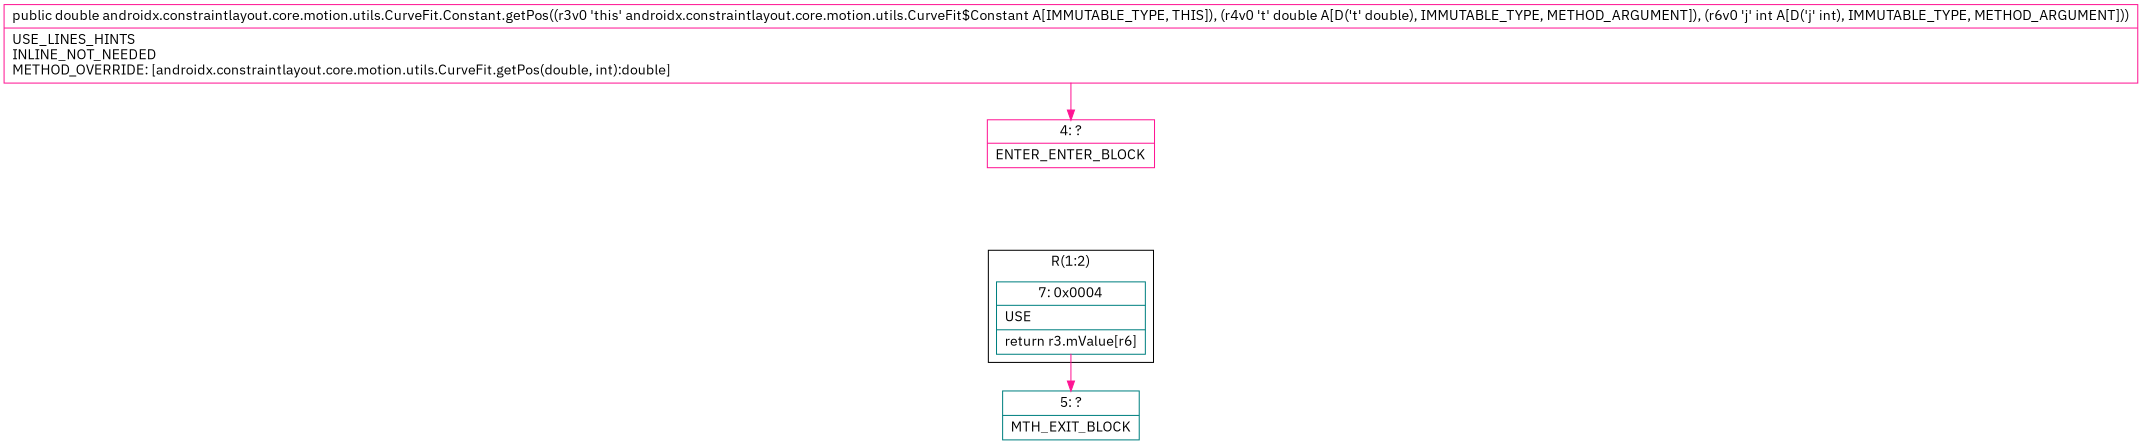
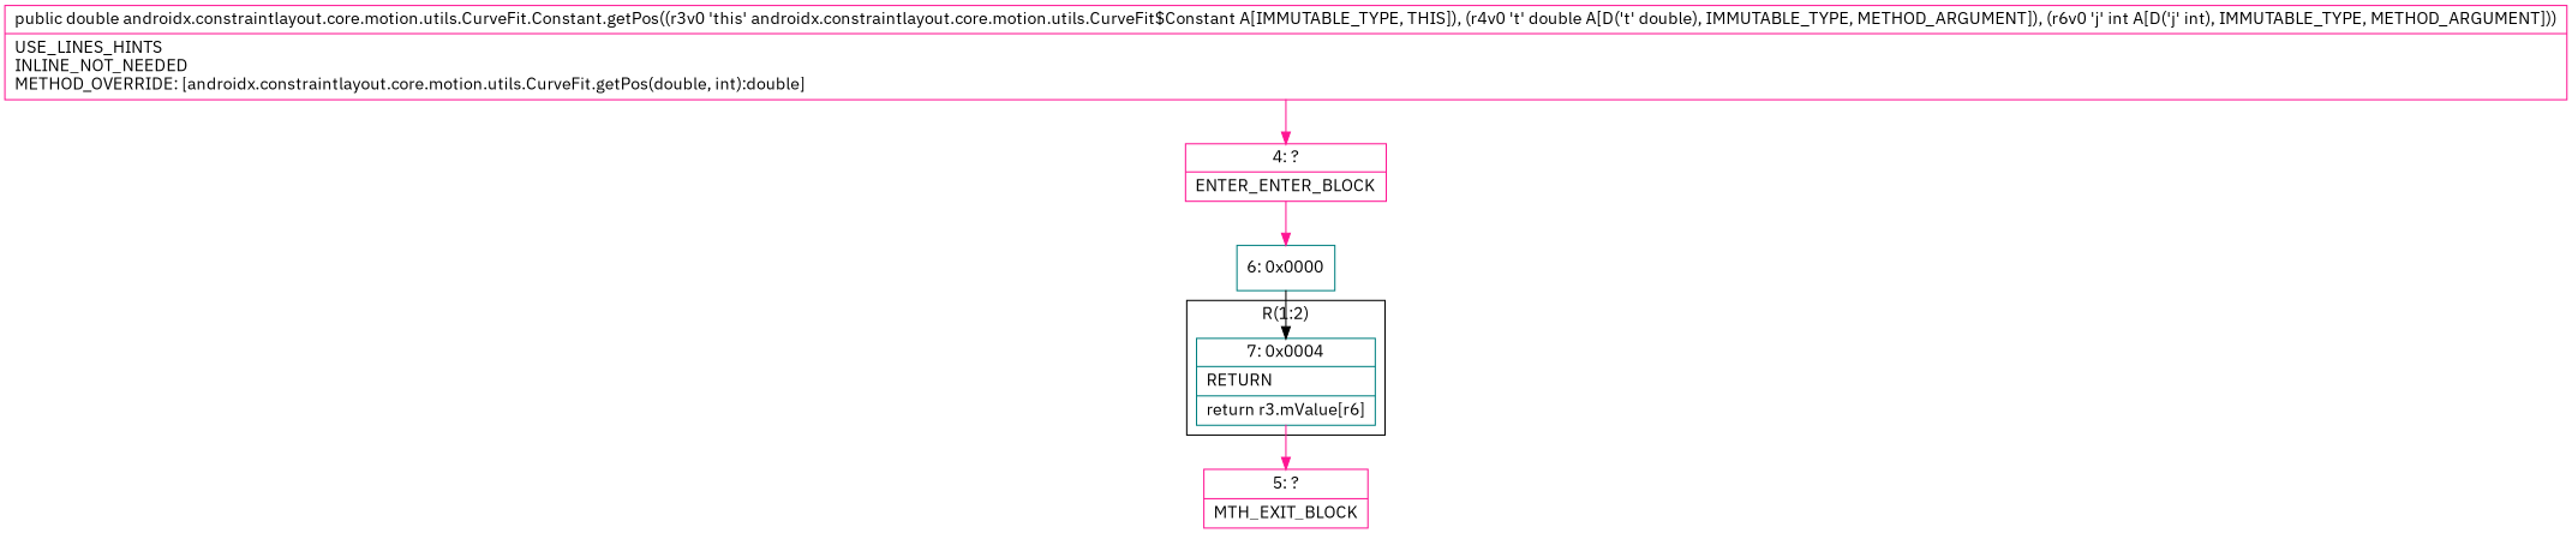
  digraph {
    fontname="IBM Plex Sans"
    node [color=deeppink fontname="IBM Plex Sans" shape=record]
    edge [color=deeppink fontname="IBM Plex Sans"]
-   n1 [color=teal label="{7\:\ 0x0004|USE\l|return r3.mValue[r6]\l}"]
-   n2 [color=teal label="{5\:\ ?|MTH_EXIT_BLOCK\l}"]
+   n1 [color=teal label="{7\:\ 0x0004|RETURN\l|return r3.mValue[r6]\l}"]
+   n2 [label="{5\:\ ?|MTH_EXIT_BLOCK\l}"]
    n3 [label="{4\:\ ?|ENTER_ENTER_BLOCK\l}"]
+   n4 [color=teal label="{6\:\ 0x0000}"]
    n5 [label="{public double androidx.constraintlayout.core.motion.utils.CurveFit.Constant.getPos((r3v0 'this' androidx.constraintlayout.core.motion.utils.CurveFit$Constant A[IMMUTABLE_TYPE, THIS]), (r4v0 't' double A[D('t' double), IMMUTABLE_TYPE, METHOD_ARGUMENT]), (r6v0 'j' int A[D('j' int), IMMUTABLE_TYPE, METHOD_ARGUMENT]))  | USE_LINES_HINTS\lINLINE_NOT_NEEDED\lMETHOD_OVERRIDE: [androidx.constraintlayout.core.motion.utils.CurveFit.getPos(double, int):double]\l}"]
    subgraph cluster_1 {
      label="R(1:2)"
      n1
    }
    n1 -> n2
+   n3 -> n4
+   n4 -> n1 [color=black]
    n5 -> n3
  }
